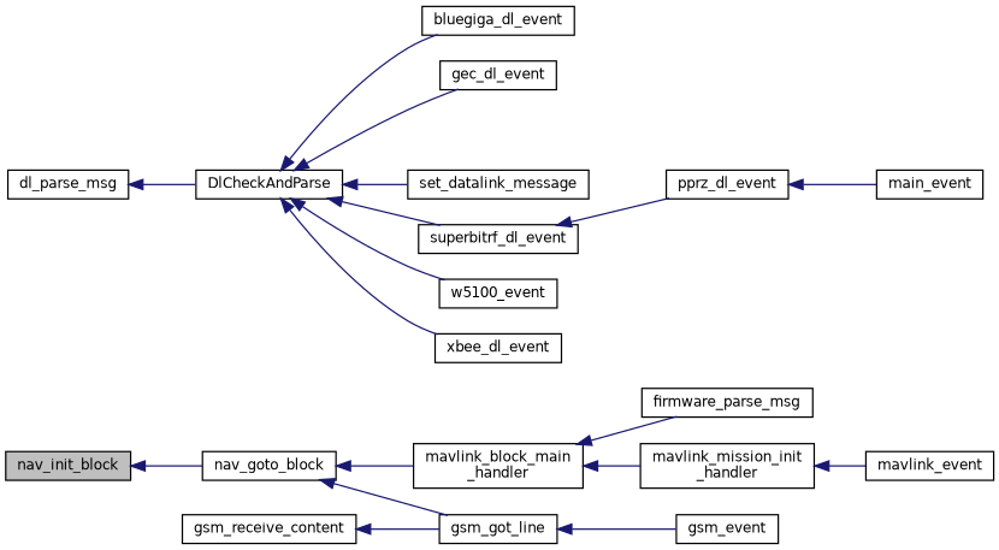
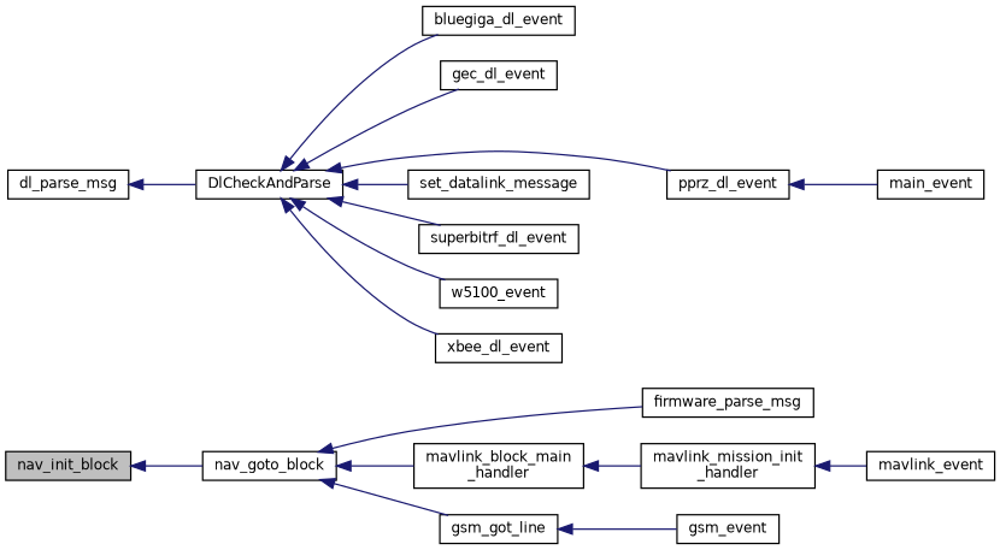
  digraph {
    fontname="DejaVu Sans"
    rankdir=LR
    node [color=black fillcolor=white fontname="DejaVu Sans" fontsize=10 shape=record style=filled]
    edge [color=midnightblue dir=back fontname="DejaVu Sans" fontsize=10 labelfontname=FreeSans labelfontsize=10 style=solid]
    n1 [fillcolor=grey75 fontcolor=black height=0.2 label=nav_init_block width=0.4]
    n2 [height=0.2 label=nav_goto_block width=0.4]
    n3 [height=0.2 label=firmware_parse_msg width=0.4]
    n4 [height=0.2 label="mavlink_block_main\l_handler" width=0.4]
    n5 [height=0.2 label=gsm_got_line width=0.4]
-   n6 [height=0.2 label=gsm_receive_content width=0.4]
    n7 [height=0.2 label="mavlink_mission_init\l_handler" width=0.4]
    n8 [height=0.2 label=dl_parse_msg width=0.4]
    n9 [height=0.2 label=DlCheckAndParse width=0.4]
    n10 [height=0.2 label=bluegiga_dl_event width=0.4]
    n11 [height=0.2 label=gec_dl_event width=0.4]
    n12 [height=0.2 label=pprz_dl_event width=0.4]
    n13 [height=0.2 label=set_datalink_message width=0.4]
    n14 [height=0.2 label=superbitrf_dl_event width=0.4]
    n15 [height=0.2 label=w5100_event width=0.4]
    n16 [height=0.2 label=xbee_dl_event width=0.4]
    n17 [height=0.2 label=main_event width=0.4]
    n18 [height=0.2 label=gsm_event width=0.4]
    n19 [height=0.2 label=mavlink_event width=0.4]
    n1 -> n2
-   n4 -> n3
+   n2 -> n3
    n2 -> n4
    n2 -> n5
    n4 -> n7
    n5 -> n18
-   n6 -> n5
    n7 -> n19
    n8 -> n9
    n9 -> n10
    n9 -> n11
-   n14 -> n12
+   n9 -> n12
    n9 -> n13
    n9 -> n14
    n9 -> n15
    n9 -> n16
    n12 -> n17
  }
